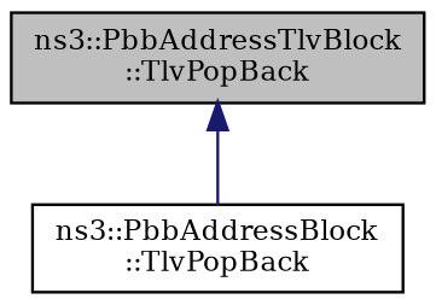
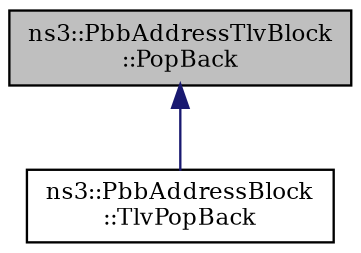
  digraph {
    rankdir=TB
    fontname="DejaVu Serif"
    node [color=black fontname="DejaVu Serif" fontsize=10 shape=record style=filled]
-   n1 [fillcolor=grey75 fontcolor=black height=0.2 label="ns3::PbbAddressTlvBlock\l::TlvPopBack" width=0.4]
+   n1 [fillcolor=grey75 fontcolor=black height=0.2 label="ns3::PbbAddressTlvBlock\l::PopBack" width=0.4]
    n2 [fillcolor=white height=0.2 label="ns3::PbbAddressBlock\l::TlvPopBack" width=0.4]
    n1 -> n2 [color=midnightblue dir=back fontname="DejaVu Serif" fontsize=10 labelfontname=Helvetica labelfontsize=10 style=solid]
  }
